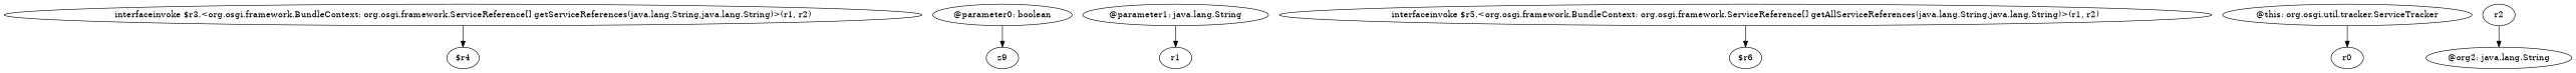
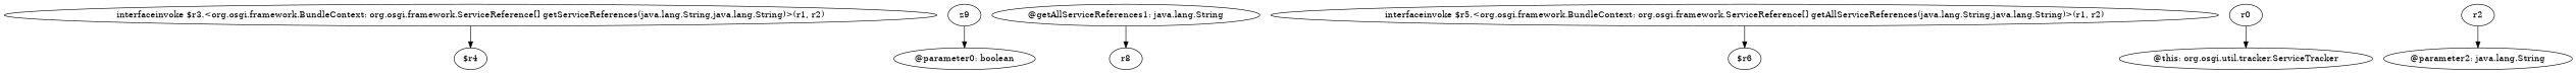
  digraph {
    n1 [label="interfaceinvoke $r3.<org.osgi.framework.BundleContext: org.osgi.framework.ServiceReference[] getServiceReferences(java.lang.String,java.lang.String)>(r1, r2)"]
    n2 [label="$r4"]
    n3 [label="@parameter0: boolean"]
    n4 [label=z9]
-   n5 [label="@parameter1: java.lang.String"]
-   n6 [label=r1]
+   n5 [label="@getAllServiceReferences1: java.lang.String"]
+   n6 [label=r8]
    n7 [label="interfaceinvoke $r5.<org.osgi.framework.BundleContext: org.osgi.framework.ServiceReference[] getAllServiceReferences(java.lang.String,java.lang.String)>(r1, r2)"]
    n8 [label="$r6"]
    n9 [label="@this: org.osgi.util.tracker.ServiceTracker"]
    n10 [label=r0]
-   n11 [label="@org2: java.lang.String"]
+   n11 [label="@parameter2: java.lang.String"]
    n12 [label=r2]
    n1 -> n2
-   n3 -> n4
+   n4 -> n3
    n5 -> n6
    n7 -> n8
-   n9 -> n10
+   n10 -> n9
    n12 -> n11
  }
